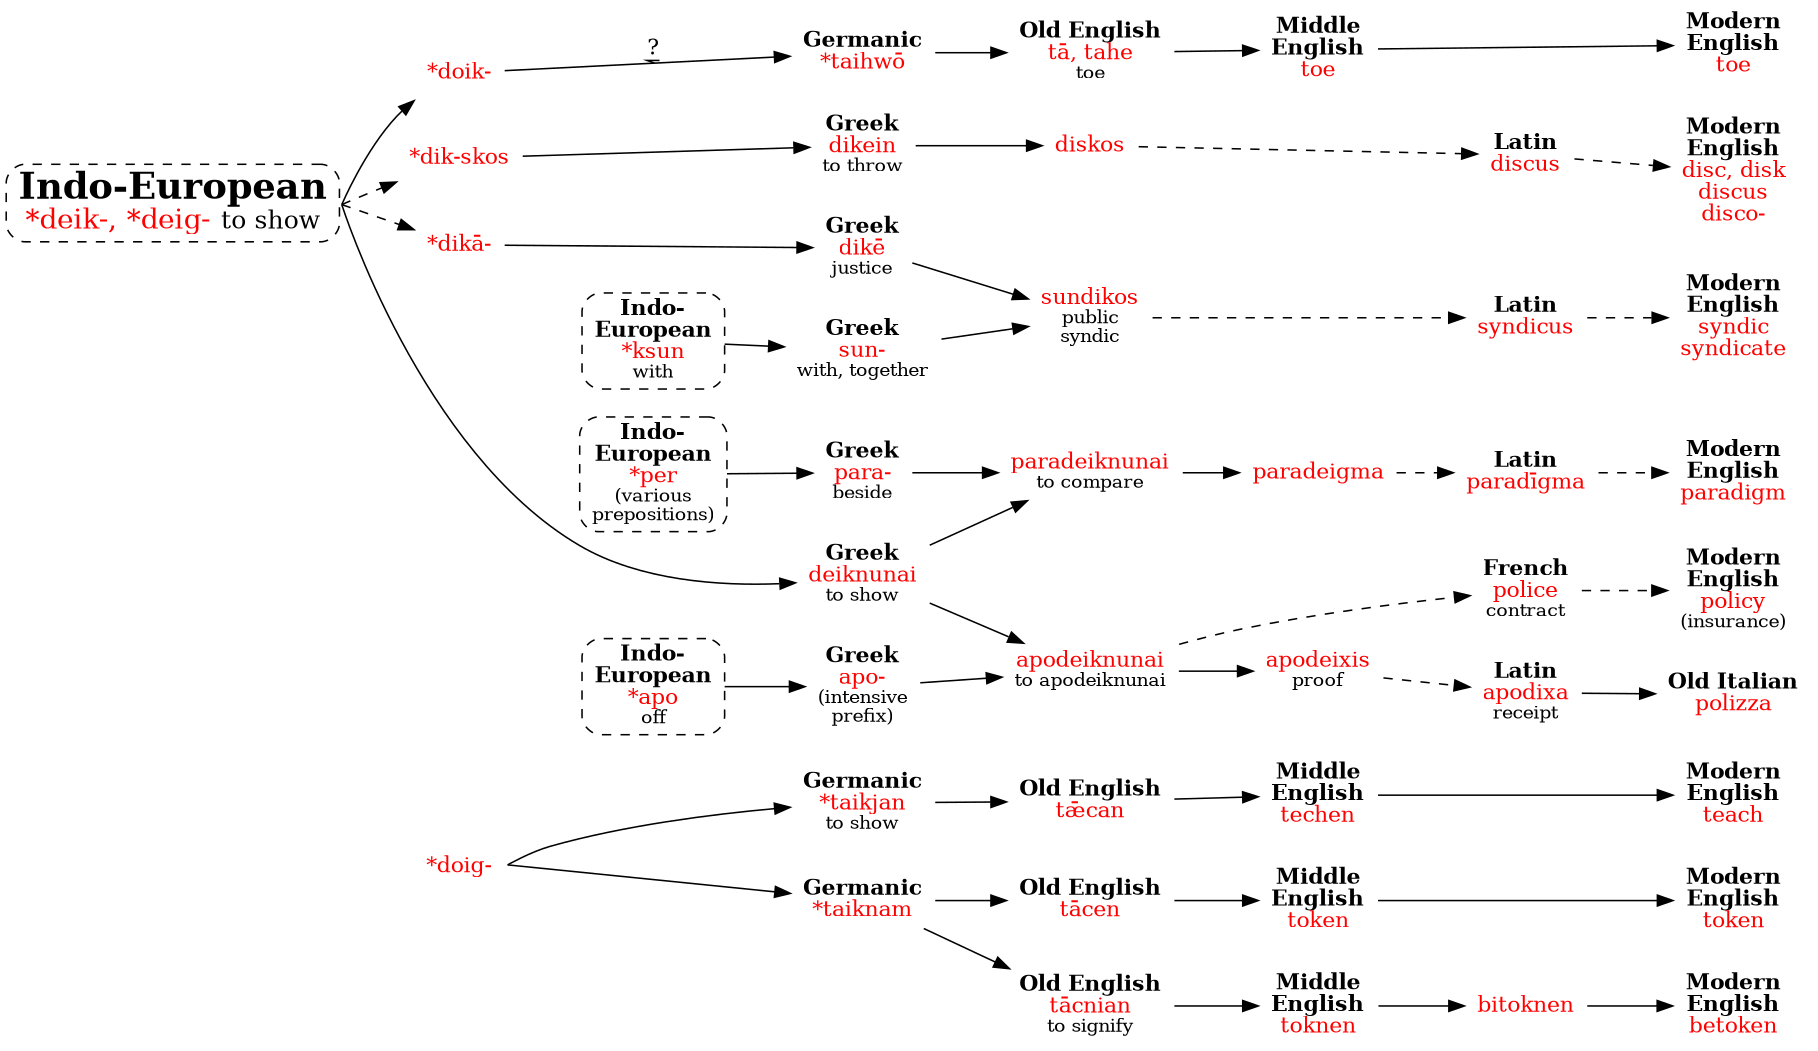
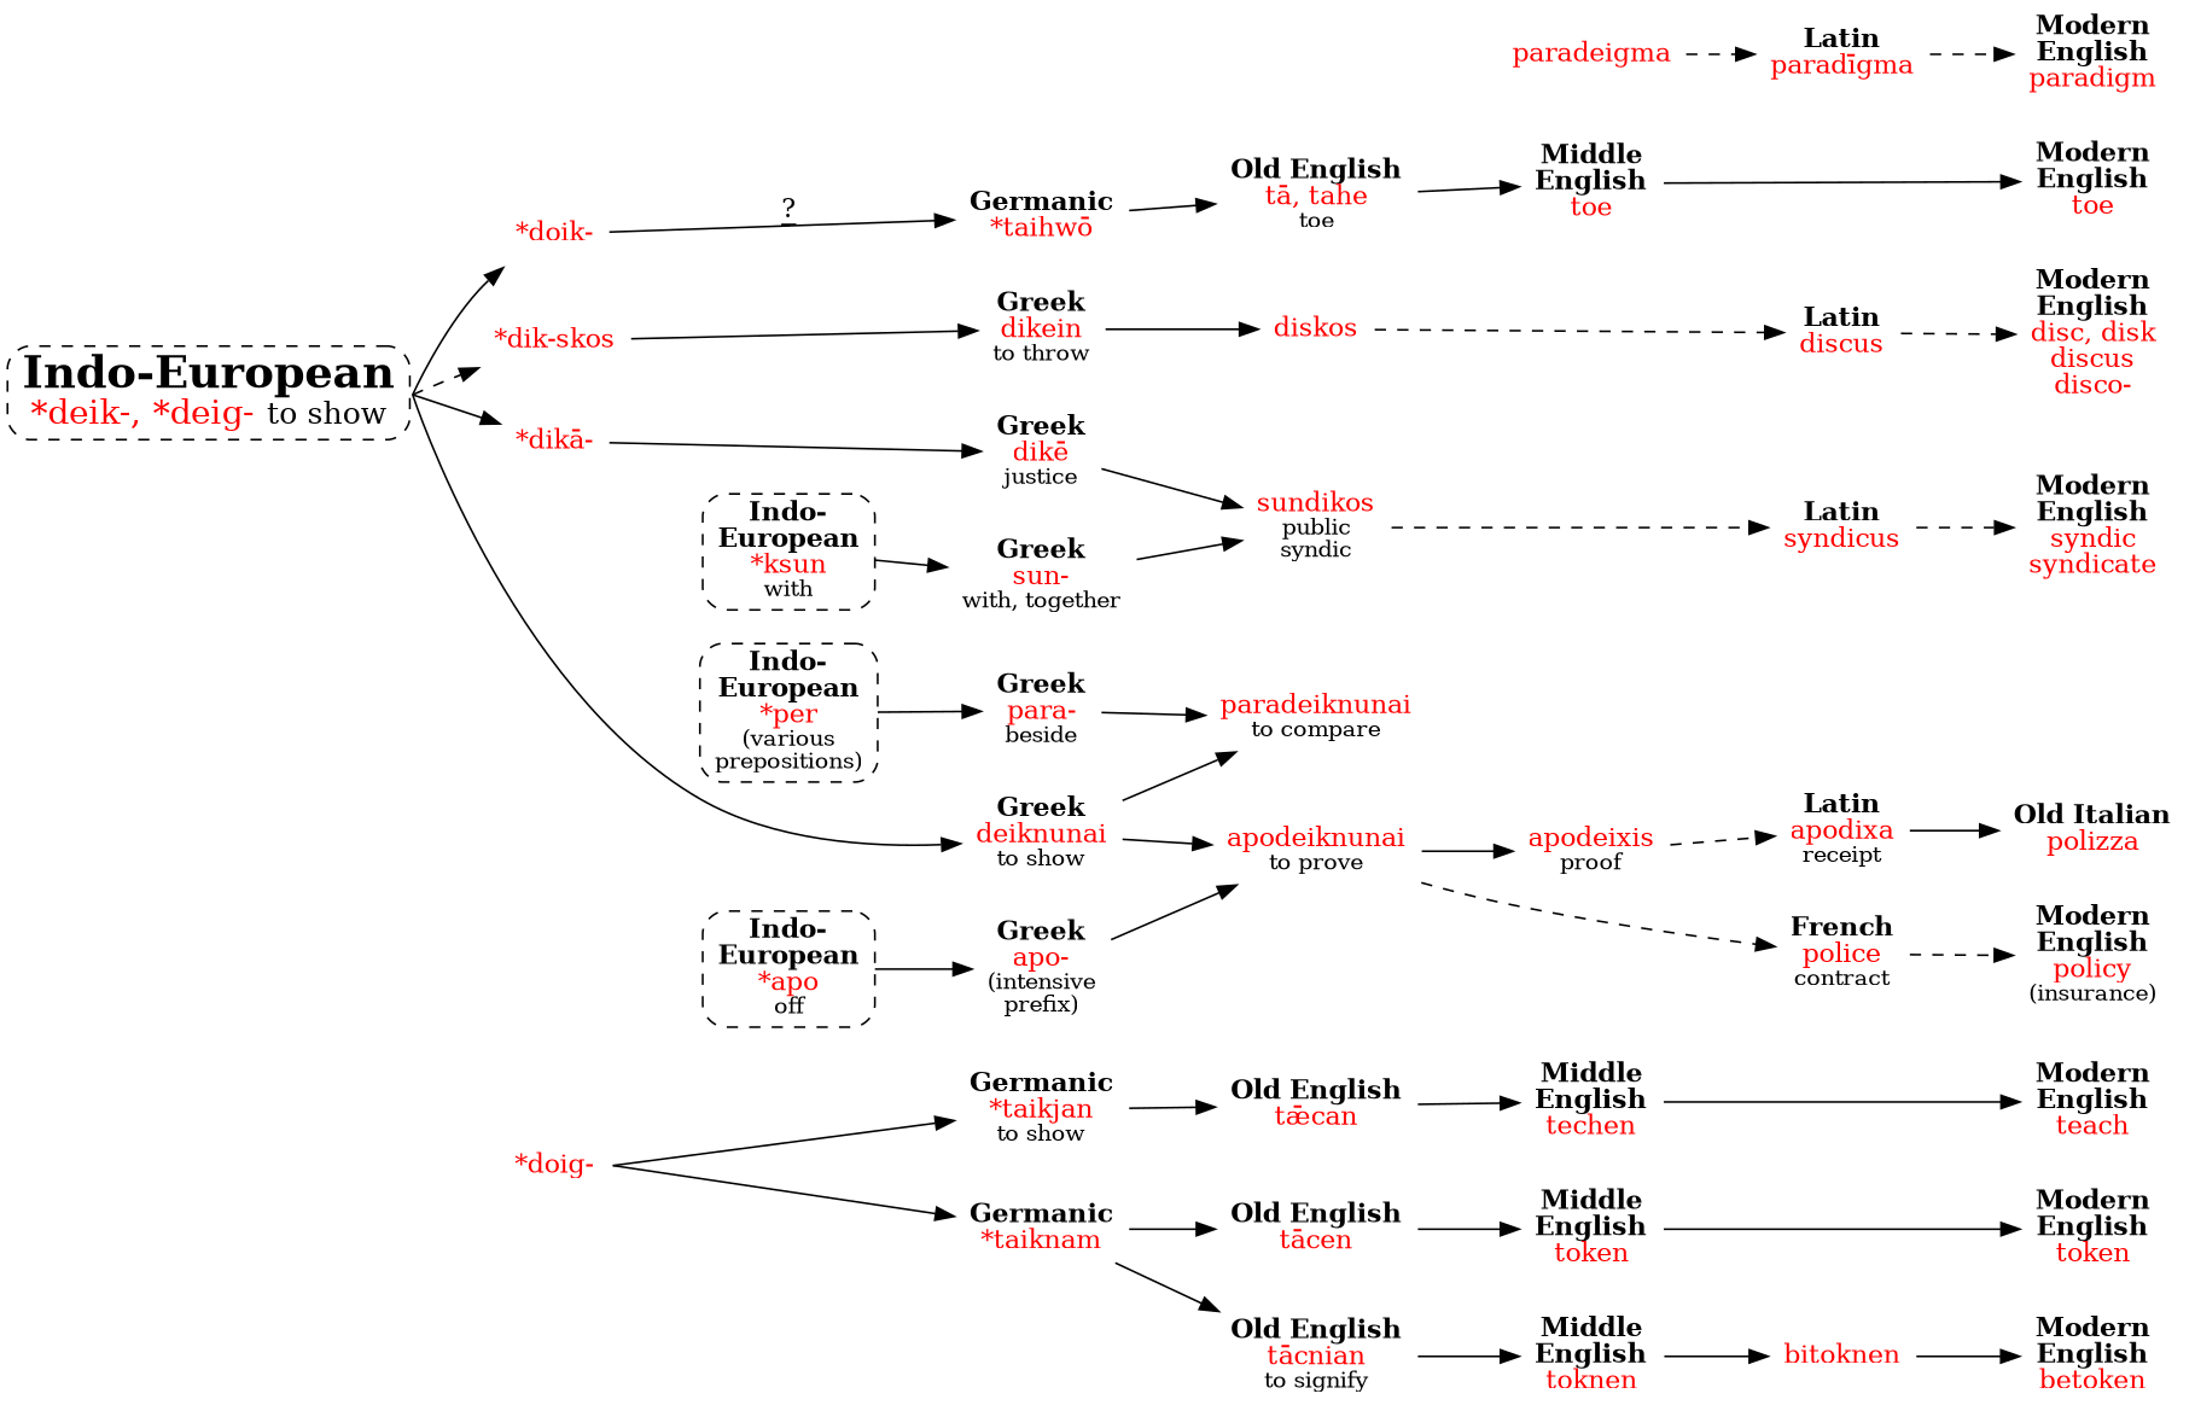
  strict digraph {
    rankdir=LR
    node [shape=none]
    n1 [label=<<font color="red">*doig-</font>>]
    n2 [label=<<font color="red">*doik-</font>>]
    n3 [label=<<font color="red">*dik-skos</font>>]
    n4 [label=<<font color="red">*dikā-</font>>]
    n5 [label=<<b>Modern<br/>English</b><br/><font color="red">teach</font>>]
    n6 [label=<<b>Modern<br/>English</b><br/><font color="red">token</font>>]
    n7 [label=<<b>Modern<br/>English</b><br/><font color="red">betoken</font>>]
    n8 [label=<<b>Modern<br/>English</b><br/><font color="red">toe</font>>]
    n9 [label=<<b>Modern<br/>English</b><br/><font color="red">paradigm</font>>]
    n10 [label=<<b>Modern<br/>English</b><br/><font color="red">policy</font><br/><font point-size="12">(insurance)</font>>]
    n11 [label=<<b>Modern<br/>English</b><br/><font color="red">disc, disk<br/>discus<br/>disco-</font>>]
    n12 [label=<<b>Modern<br/>English</b><br/><font color="red">syndic<br/>syndicate</font>>]
    n13 [label=<<b>Old English</b><br/><font color="red">tǣcan</font>>]
    n14 [label=<<b>Old English</b><br/><font color="red">tācen</font>>]
    n15 [label=<<b>Old English</b><br/><font color="red">tācnian</font><br/><font point-size="12">to signify</font>>]
    n16 [label=<<b>Old English</b><br/><font color="red">tā, tahe</font><br/><font point-size="12">toe</font>>]
    n17 [label=<<b>Middle<br/>English</b><br/><font color="red">techen</font>>]
    n18 [label=<<b>Middle<br/>English</b><br/><font color="red">token</font>>]
    n19 [label=<<b>Middle<br/>English</b><br/><font color="red">toknen</font>>]
    n20 [label=<<b>Middle<br/>English</b><br/><font color="red">toe</font>>]
    n21 [label=<<font color="red">bitoknen</font>>]
    n22 [label=<<b>French</b><br/><font color="red">police</font><br/><font point-size="12">contract</font>>]
    n23 [label=<<b>Latin</b><br/><font color="red">paradīgma</font>>]
    n24 [label=<<b>Latin</b><br/><font color="red">apodixa</font><br/><font point-size="12">receipt</font>>]
    n25 [label=<<b>Latin</b><br/><font color="red">discus</font>>]
    n26 [label=<<b>Latin</b><br/><font color="red">syndicus</font>>]
    n27 [label=<<b>Indo-<br/>European</b><br/><font color="red">*per</font><br/><font point-size="12">(various<br/>prepositions)</font>> shape=box style="dashed,rounded"]
    n28 [label=<<b>Indo-<br/>European</b><br/><font color="red">*apo</font><br/><font point-size="12">off</font>> shape=box style="dashed,rounded"]
    n29 [label=<<b>Indo-<br/>European</b><br/><font color="red">*ksun</font><br/><font point-size="12">with</font>> shape=box style="dashed,rounded"]
    n30 [label=<<b>Germanic</b><br/><font color="red">*taikjan</font><br/><font point-size="12">to show</font>>]
    n31 [label=<<b>Germanic</b><br/><font color="red">*taiknam</font>>]
    n32 [label=<<b>Germanic</b><br/><font color="red">*taihwō</font>>]
    n33 [label=<<b>Greek</b><br/><font color="red">deiknunai</font><br/><font point-size="12">to show</font>>]
    n34 [label=<<b>Greek</b><br/><font color="red">dikein</font><br/><font point-size="12">to throw</font>>]
    n35 [label=<<b>Greek</b><br/><font color="red">dikē</font><br/><font point-size="12">justice</font>>]
    n36 [label=<<b>Old Italian</b><br/><font color="red">polizza</font>>]
    n37 [label=<<b>Greek</b><br/><font color="red">para-</font><br/><font point-size="12">beside</font>>]
    n38 [label=<<b>Greek</b><br/><font color="red">apo-</font><br/><font point-size="12">(intensive<br/>prefix)</font>>]
    n39 [label=<<b>Greek</b><br/><font color="red">sun-</font><br/><font point-size="12">with, together</font>>]
    n40 [label=<<font color="red">paradeiknunai</font><br/><font point-size="12">to compare</font>>]
-   n41 [label=<<font color="red">apodeiknunai</font><br/><font point-size="12">to apodeiknunai</font>>]
+   n41 [label=<<font color="red">apodeiknunai</font><br/><font point-size="12">to prove</font>>]
    n42 [label=<<font color="red">diskos</font>>]
    n43 [label=<<font color="red">sundikos</font><br/><font point-size="12">public<br/>syndic</font>>]
    n44 [label=<<font point-size="24"><b>Indo-European</b></font><br/><font point-size="18" color="red">*deik-, *deig- </font><font point-size="16">to show</font>> shape=box style="dashed,rounded"]
    n45 [label=<<font color="red">paradeigma</font>>]
    n46 [label=<<font color="red">apodeixis</font><br/><font point-size="12">proof</font>>]
    subgraph sub_1 {
      rank=same
      n1
      n2
      n3
      n4
    }
    subgraph sub_2 {
      rank=same
      n5
      n6
      n7
      n8
      n9
      n10
      n11
      n12
    }
    subgraph sub_3 {
      rank=same
      n13
      n14
      n15
      n16
    }
    subgraph sub_4 {
      rank=same
      n17
      n18
      n19
      n20
    }
    subgraph sub_5 {
      rank=same
      n21
      n22
    }
    subgraph sub_6 {
      rank=same
      n23
      n24
      n25
      n26
    }
    subgraph sub_7 {
      rank=same
      n27
      n28
      n29
    }
    subgraph sub_8 {
      rank=same
      n30
      n31
      n32
      n33
      n34
      n35
    }
    n1 -> n30 [sametail=1]
    n1 -> n31 [sametail=1]
    n2 -> n32 [decorate=true label="?"]
    n3 -> n34
    n4 -> n35
    n13 -> n17
    n14 -> n18
    n15 -> n19 [weight=3]
    n16 -> n20
    n17 -> n5
    n18 -> n6
    n19 -> n21 [weight=3]
    n20 -> n8
    n21 -> n7 [weight=3]
    n22 -> n10 [style=dashed]
    n23 -> n9 [style=dashed]
    n24 -> n36
    n25 -> n11 [style=dashed]
    n26 -> n12 [style=dashed]
    n27 -> n37
    n28 -> n38
    n29 -> n39
    n30 -> n13
    n31 -> n14
    n31 -> n15
    n32 -> n16
    n33 -> n40
    n33 -> n41
    n34 -> n42 [weight=2]
    n35 -> n43
    n37 -> n40
    n38 -> n41
    n39 -> n43
-   n40 -> n45 [weight=2]
    n41 -> n22 [style=dashed]
    n41 -> n46 [weight=2]
    n42 -> n25 [style=dashed]
    n43 -> n26 [style=dashed]
    n44 -> n2 [sametail=1]
    n44 -> n3 [sametail=1 style=dashed]
-   n44 -> n4 [sametail=1 style=dashed]
+   n44 -> n4 [sametail=1]
    n44 -> n33 [minlen=3 sametail=1]
    n45 -> n23 [style=dashed]
    n46 -> n24 [style=dashed]
  }
